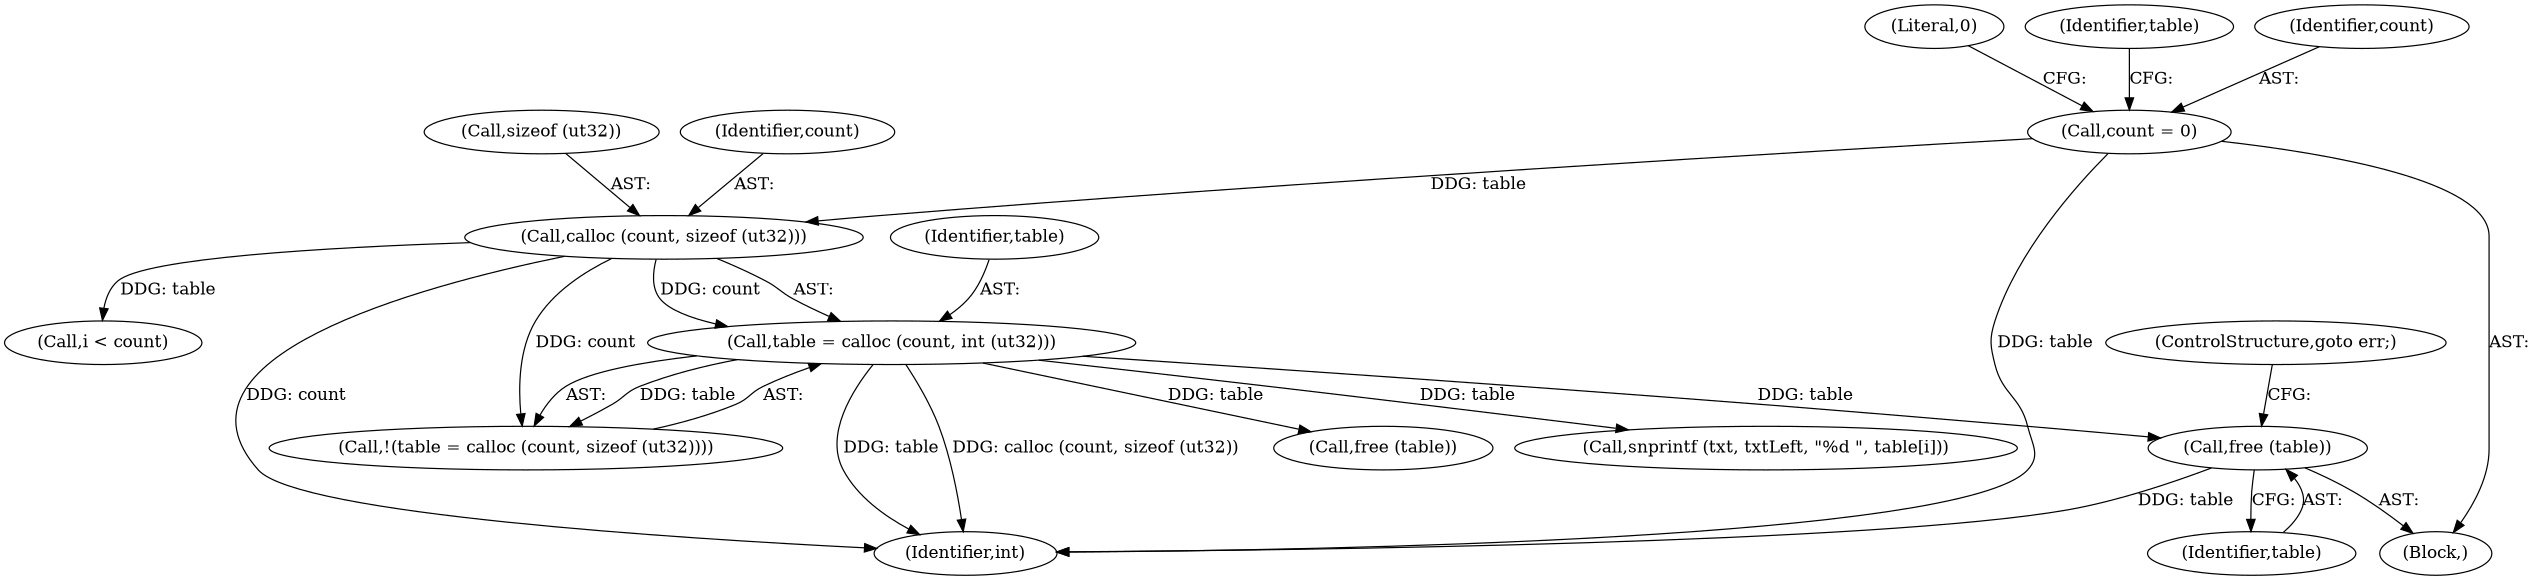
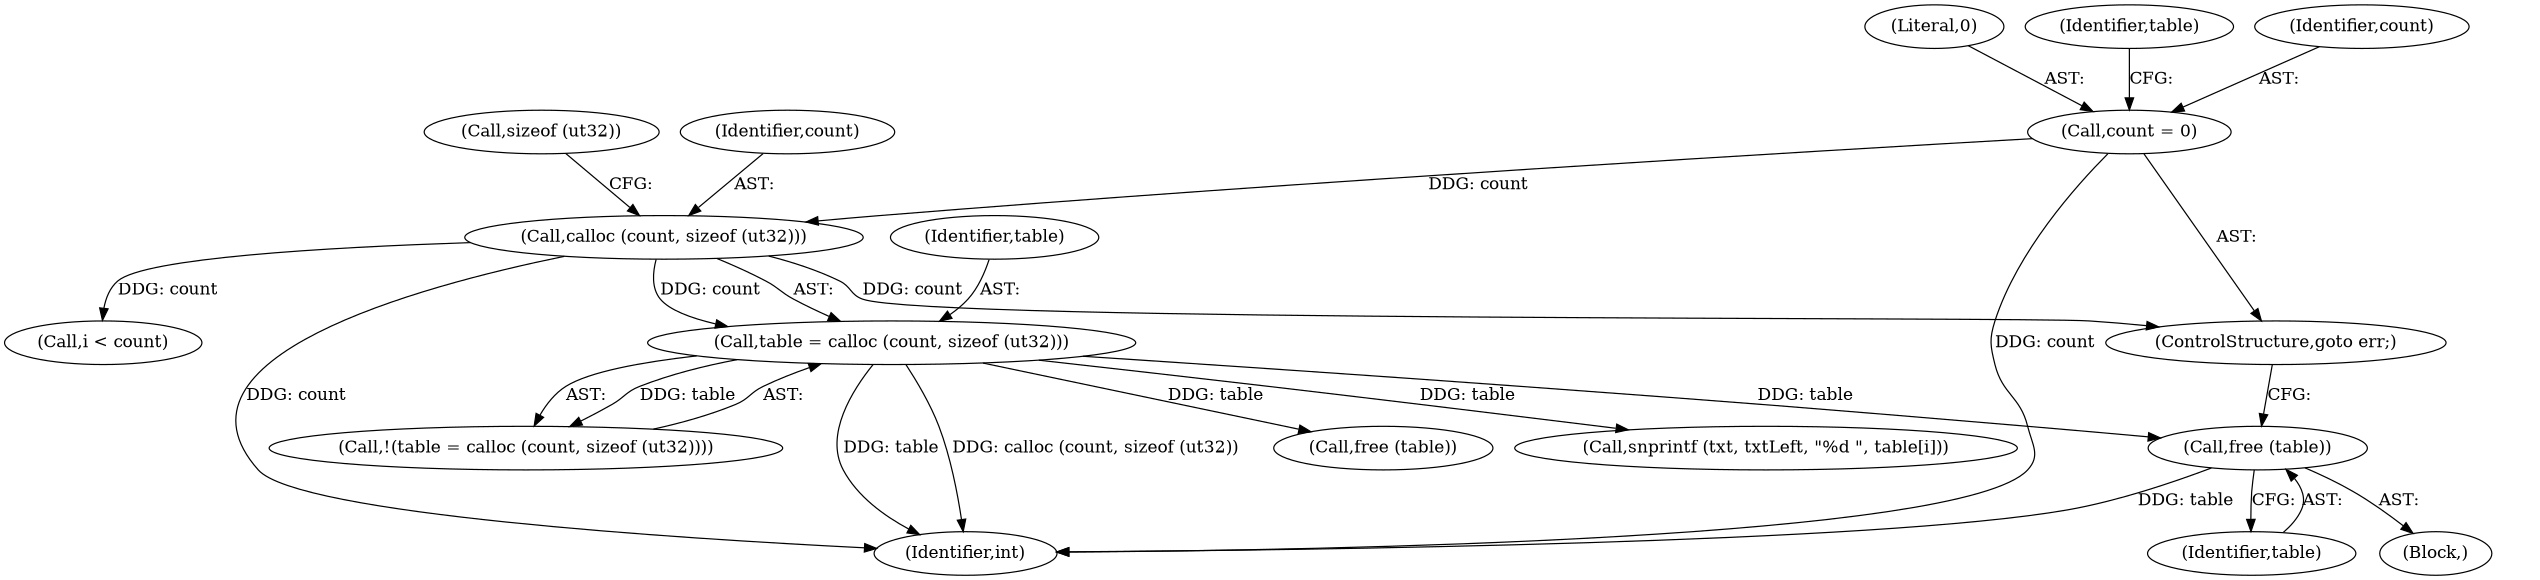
  digraph {
    n1 [label="(Call,free (table))"]
    n2 [label="(Identifier,table)"]
    n3 [label="(Block,)"]
    n4 [label="(Identifier,int)"]
-   n5 [label="(Call,table = calloc (count, int (ut32)))"]
+   n5 [label="(Call,table = calloc (count, sizeof (ut32)))"]
    n6 [label="(Call,free (table))"]
    n7 [label="(Call,snprintf (txt, txtLeft, \"%d \", table[i]))"]
    n8 [label="(Call,!(table = calloc (count, sizeof (ut32))))"]
    n9 [label="(Call,calloc (count, sizeof (ut32)))"]
    n10 [label="(Call,i < count)"]
    n11 [label="(Call,sizeof (ut32))"]
    n12 [label="(Call,count = 0)"]
    n13 [label="(Literal,0)"]
    n14 [label="(ControlStructure,goto err;)"]
    n15 [label="(Identifier,table)"]
    n16 [label="(Identifier,table)"]
    n17 [label="(Identifier,count)"]
    n18 [label="(Identifier,count)"]
    n1 -> n2 [label="CFG: "]
    n1 -> n3 [label="AST: "]
    n1 -> n4 [label="DDG: table"]
    n2 -> n1 [label="AST: "]
    n5 -> n1 [label="DDG: table"]
    n5 -> n4 [label="DDG: table"]
    n5 -> n4 [label="DDG: calloc (count, sizeof (ut32))"]
    n5 -> n6 [label="DDG: table"]
    n5 -> n7 [label="DDG: table"]
    n5 -> n8 [label="AST: "]
    n5 -> n8 [label="DDG: table"]
    n8 -> n5 [label="AST: "]
    n9 -> n4 [label="DDG: count"]
    n9 -> n5 [label="AST: "]
    n9 -> n5 [label="DDG: count"]
-   n9 -> n8 [label="DDG: count"]
-   n9 -> n10 [label="DDG: table"]
-   n11 -> n9 [label="AST: "]
-   n12 -> n3 [label="AST: "]
-   n12 -> n4 [label="DDG: table"]
-   n12 -> n9 [label="DDG: table"]
-   n13 -> n12 [label="CFG: "]
+   n9 -> n14 [label="DDG: count"]
+   n9 -> n10 [label="DDG: count"]
+   n11 -> n9 [label="CFG: "]
+   n12 -> n14 [label="AST: "]
+   n12 -> n4 [label="DDG: count"]
+   n12 -> n9 [label="DDG: count"]
+   n13 -> n12 [label="AST: "]
    n14 -> n1 [label="CFG: "]
    n15 -> n12 [label="CFG: "]
    n16 -> n5 [label="AST: "]
    n17 -> n9 [label="AST: "]
    n18 -> n12 [label="AST: "]
  }
